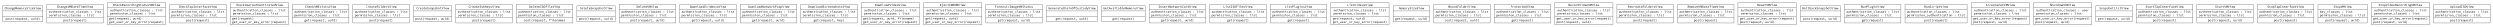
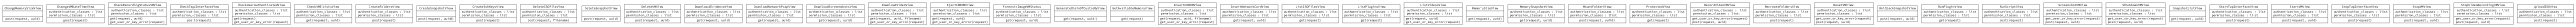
  digraph {
    rankdir=BT
    fontname="Source Code Pro"
    node [color=black fontcolor=black shape=record style=solid fontname="Source Code Pro"]
    n1 [label=<{ChangeMemorySizeView|<br ALIGN="LEFT"/>|post(request, uuid)<br ALIGN="LEFT"/>}>]
    n2 [label=<{ChangeVMDateTimeView|authentication_classes : list<br ALIGN="LEFT"/>permission_classes : list<br ALIGN="LEFT"/>|post(request)<br ALIGN="LEFT"/>}>]
    n3 [label=<{CheckRecordingStatusVMView|authentication_classes : list<br ALIGN="LEFT"/>permission_classes : list<br ALIGN="LEFT"/>|get(request, uuid)<br ALIGN="LEFT"/>get_user_or_key_error(request)<br ALIGN="LEFT"/>}>]
    n4 [label=<{CheckTapInterfaceView|authentication_classes : list<br ALIGN="LEFT"/>permission_classes : list<br ALIGN="LEFT"/>|post(request)<br ALIGN="LEFT"/>}>]
    n5 [label=<{CheckUserAuthenticatedView|authentication_classes : list<br ALIGN="LEFT"/>permission_classes : list<br ALIGN="LEFT"/>|get(request)<br ALIGN="LEFT"/>get_user_or_key_error(request)<br ALIGN="LEFT"/>}>]
    n6 [label=<{CheckVMExistsView|authentication_classes : list<br ALIGN="LEFT"/>permission_classes : list<br ALIGN="LEFT"/>|get(request, uuid)<br ALIGN="LEFT"/>}>]
    n7 [label=<{CreateFoldersView|authentication_classes : list<br ALIGN="LEFT"/>permission_classes : list<br ALIGN="LEFT"/>|post(request)<br ALIGN="LEFT"/>}>]
    n8 [label=<{CreateSnapshotView|<br ALIGN="LEFT"/>|post(request, uuid)<br ALIGN="LEFT"/>}>]
    n9 [label=<{CreateSshKeysView|authentication_classes : list<br ALIGN="LEFT"/>permission_classes : list<br ALIGN="LEFT"/>|post(request)<br ALIGN="LEFT"/>}>]
    n10 [label=<{DeleteISOFileView|authentication_classes : list<br ALIGN="LEFT"/>permission_classes : list<br ALIGN="LEFT"/>|post(request, filename)<br ALIGN="LEFT"/>}>]
    n11 [label=<{DeleteSnapshotView|<br ALIGN="LEFT"/>|post(request, uuid)<br ALIGN="LEFT"/>}>]
    n12 [label=<{DeleteVMView|authentication_classes : list<br ALIGN="LEFT"/>permission_classes : list<br ALIGN="LEFT"/>|post(request, uuid)<br ALIGN="LEFT"/>}>]
    n13 [label=<{DownloadEvidenceView|authentication_classes : list<br ALIGN="LEFT"/>permission_classes : list<br ALIGN="LEFT"/>|get(request, uuid)<br ALIGN="LEFT"/>}>]
    n14 [label=<{DownloadNetworkPcapView|authentication_classes : list<br ALIGN="LEFT"/>permission_classes : list<br ALIGN="LEFT"/>|get(request, uuid)<br ALIGN="LEFT"/>}>]
-   n15 [label=<{DownloadScreenshotsView|authentication_classes : list<br ALIGN="LEFT"/>permission_classes : list<br ALIGN="LEFT"/>|get(request, key)<br ALIGN="LEFT"/>}>]
+   n15 [label=<{DownloadScreenshotsView|authentication_classes : list<br ALIGN="LEFT"/>permission_classes : list<br ALIGN="LEFT"/>|get(request, uuid)<br ALIGN="LEFT"/>}>]
    n16 [label=<{DownloadVideoView|authentication_classes : list<br ALIGN="LEFT"/>permission_classes : list<br ALIGN="LEFT"/>|get(request, uuid, filename)<br ALIGN="LEFT"/>get_user_or_key_error(request)<br ALIGN="LEFT"/>}>]
    n17 [label=<{EjectCDROMView|authentication_classes : list<br ALIGN="LEFT"/>permission_classes : list<br ALIGN="LEFT"/>|get(request, uuid)<br ALIGN="LEFT"/>get_user_or_key_error(request)<br ALIGN="LEFT"/>}>]
    n18 [label=<{ForensicImageVMStatus|authentication_classes : list<br ALIGN="LEFT"/>permission_classes : list<br ALIGN="LEFT"/>|get(request, uuid)<br ALIGN="LEFT"/>}>]
    n19 [label=<{GenerateChainOfCustodyView|<br ALIGN="LEFT"/>|get(request, uuid)<br ALIGN="LEFT"/>}>]
    n20 [label=<{GetAvailableMemoryView|<br ALIGN="LEFT"/>|get(request)<br ALIGN="LEFT"/>}>]
+   n21 [label=<{InsertCDROMView|authentication_classes : list<br ALIGN="LEFT"/>permission_classes : list<br ALIGN="LEFT"/>|get(request, uuid, filename)<br ALIGN="LEFT"/>get_user_or_key_error(request)<br ALIGN="LEFT"/>}>]
    n22 [label=<{InsertNetworkCardView|authentication_classes : list<br ALIGN="LEFT"/>permission_classes : list<br ALIGN="LEFT"/>|get(request, uuid)<br ALIGN="LEFT"/>}>]
    n23 [label=<{ListISOFilesView|authentication_classes : list<br ALIGN="LEFT"/>permission_classes : list<br ALIGN="LEFT"/>|get(request)<br ALIGN="LEFT"/>}>]
    n24 [label=<{ListPluginsView|authentication_classes : list<br ALIGN="LEFT"/>permission_classes : list<br ALIGN="LEFT"/>|get(request)<br ALIGN="LEFT"/>}>]
    n25 [label=<{ListVideosView|authentication_classes : list<br ALIGN="LEFT"/>permission_classes : list<br ALIGN="LEFT"/>|get(request, uuid)<br ALIGN="LEFT"/>get_user_or_key_error(request)<br ALIGN="LEFT"/>}>]
    n26 [label=<{MemorySizeView|<br ALIGN="LEFT"/>|get(request, uuid)<br ALIGN="LEFT"/>}>]
+   n27 [label=<{MemorySnapshotView|authentication_classes : list<br ALIGN="LEFT"/>permission_classes : list<br ALIGN="LEFT"/>|get(request, uuid)<br ALIGN="LEFT"/>}>]
    n28 [label=<{MountFolderView|authentication_classes : list<br ALIGN="LEFT"/>permission_classes : list<br ALIGN="LEFT"/>|post(request, uuid)<br ALIGN="LEFT"/>}>]
    n29 [label=<{ProtectedView|authentication_classes : list<br ALIGN="LEFT"/>permission_classes : list<br ALIGN="LEFT"/>|get(request)<br ALIGN="LEFT"/>}>]
    n30 [label=<{RecordVideoVMView|authentication_classes : list<br ALIGN="LEFT"/>permission_classes : list<br ALIGN="LEFT"/>|get_user_or_key_error(request)<br ALIGN="LEFT"/>post(request, uuid)<br ALIGN="LEFT"/>}>]
    n31 [label=<{RecreateFoldersView|authentication_classes : list<br ALIGN="LEFT"/>permission_classes : list<br ALIGN="LEFT"/>|post(request)<br ALIGN="LEFT"/>}>]
-   n32 [label=<{RemoveVMDateTimeView|authentication_classes : list<br ALIGN="LEFT"/>permission_classes : list<br ALIGN="LEFT"/>|post(request)<br ALIGN="LEFT"/>}>]
    n33 [label=<{ResetVMView|authentication_classes : list<br ALIGN="LEFT"/>permission_classes : list<br ALIGN="LEFT"/>|get_user_or_key_error(request)<br ALIGN="LEFT"/>post(request, uuid)<br ALIGN="LEFT"/>}>]
    n34 [label=<{RollbackSnapshotView|<br ALIGN="LEFT"/>|post(request, uuid)<br ALIGN="LEFT"/>}>]
    n35 [label=<{RunPluginView|authentication_classes : list<br ALIGN="LEFT"/>permission_classes : list<br ALIGN="LEFT"/>|get(request)<br ALIGN="LEFT"/>}>]
-   n36 [label=<{RunScriptView|authentication_classes : list<br ALIGN="LEFT"/>permission_authentication : list<br ALIGN="LEFT"/>|post(request)<br ALIGN="LEFT"/>}>]
+   n36 [label=<{RunScriptView|authentication_classes : list<br ALIGN="LEFT"/>permission_classes : list<br ALIGN="LEFT"/>|post(request)<br ALIGN="LEFT"/>}>]
    n37 [label=<{ScreenshotVMView|authentication_classes : list<br ALIGN="LEFT"/>permission_classes : list<br ALIGN="LEFT"/>|get_user_or_key_error(request)<br ALIGN="LEFT"/>post(request, uuid)<br ALIGN="LEFT"/>}>]
-   n38 [label=<{ShutdownVMView|authentication_classes : user<br ALIGN="LEFT"/>permission_classes : list<br ALIGN="LEFT"/>|get_user_or_key_error(request)<br ALIGN="LEFT"/>post(request, uuid)<br ALIGN="LEFT"/>}>]
+   n38 [label=<{ShutdownVMView|authentication_classes : list<br ALIGN="LEFT"/>permission_classes : list<br ALIGN="LEFT"/>|get_user_or_key_error(request)<br ALIGN="LEFT"/>post(request, uuid)<br ALIGN="LEFT"/>}>]
    n39 [label=<{SnapshotListView|<br ALIGN="LEFT"/>|get(request, uuid)<br ALIGN="LEFT"/>}>]
    n40 [label=<{StartTapInterfaceView|authentication_classes : list<br ALIGN="LEFT"/>permission_classes : list<br ALIGN="LEFT"/>|post(request)<br ALIGN="LEFT"/>}>]
    n41 [label=<{StartVMView|authentication_classes : list<br ALIGN="LEFT"/>permission_classes : list<br ALIGN="LEFT"/>|post(request, uuid)<br ALIGN="LEFT"/>}>]
    n42 [label=<{StopTapInterfaceView|authentication_classes : list<br ALIGN="LEFT"/>permission_classes : list<br ALIGN="LEFT"/>|post(request)<br ALIGN="LEFT"/>}>]
-   n43 [label=<{StopVMView|key_classes : list<br ALIGN="LEFT"/>permission_classes : list<br ALIGN="LEFT"/>|post(request, uuid)<br ALIGN="LEFT"/>}>]
+   n43 [label=<{StopVMView|authentication_classes : list<br ALIGN="LEFT"/>permission_classes : list<br ALIGN="LEFT"/>|post(request, uuid)<br ALIGN="LEFT"/>}>]
    n44 [label=<{StopVideoRecordingVMView|authentication_classes : list<br ALIGN="LEFT"/>permission_classes : list<br ALIGN="LEFT"/>|get_user_or_key_error(request)<br ALIGN="LEFT"/>post(request, uuid)<br ALIGN="LEFT"/>}>]
    n45 [label=<{UploadISOView|authentication_classes : list<br ALIGN="LEFT"/>permission_classes : list<br ALIGN="LEFT"/>|post(request)<br ALIGN="LEFT"/>}>]
  }
